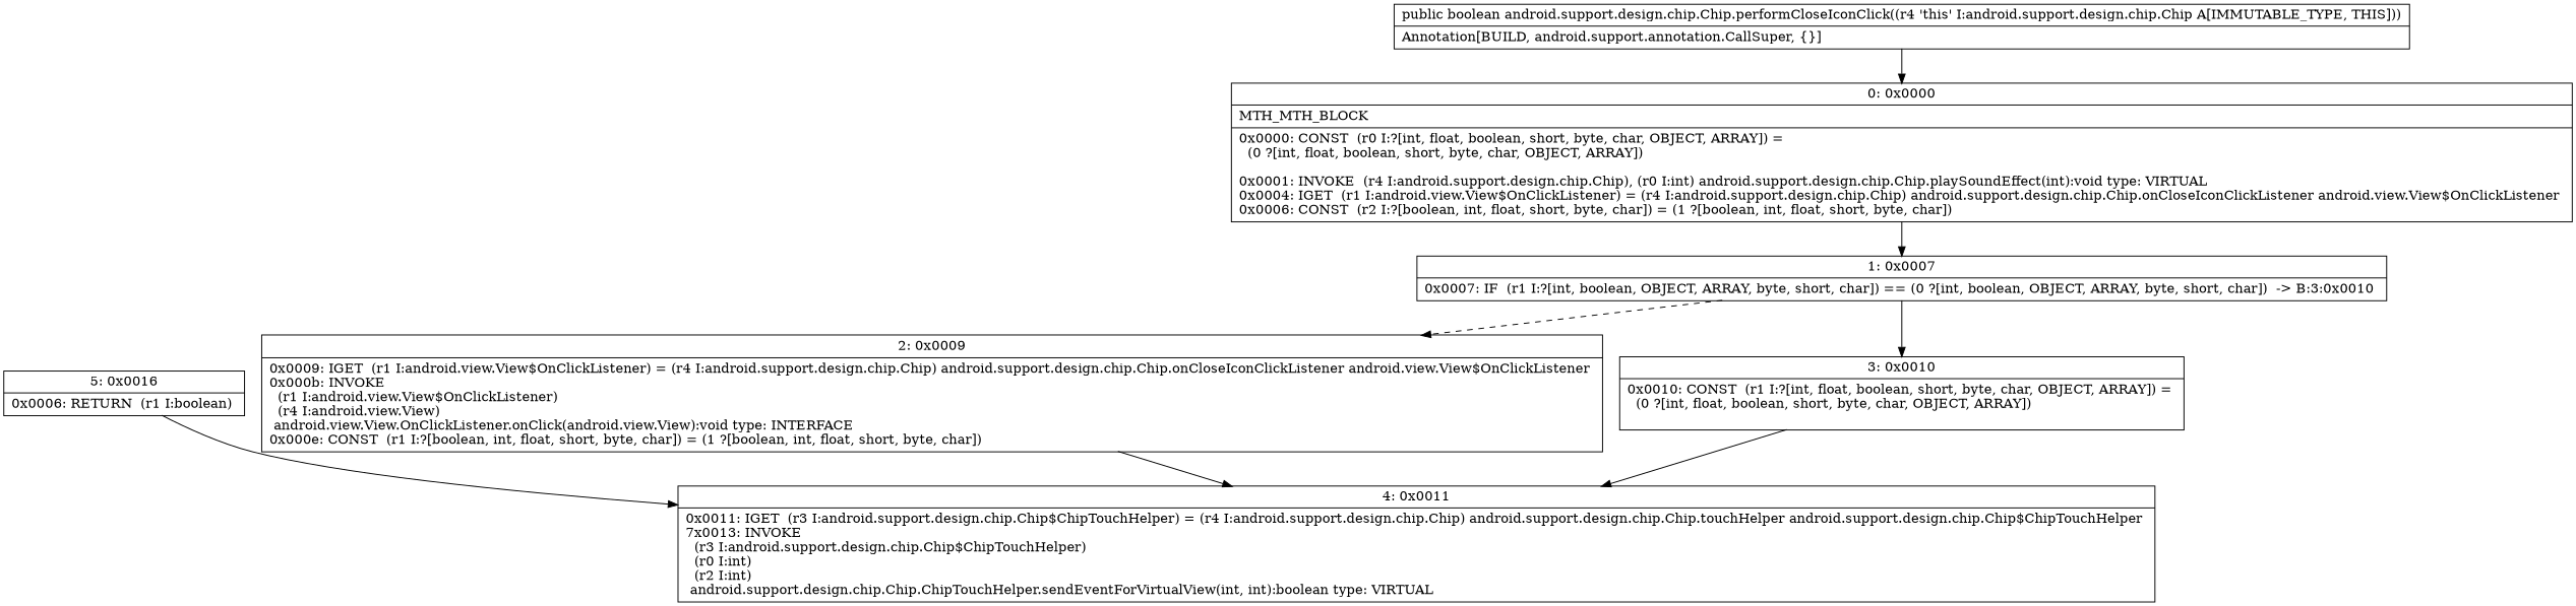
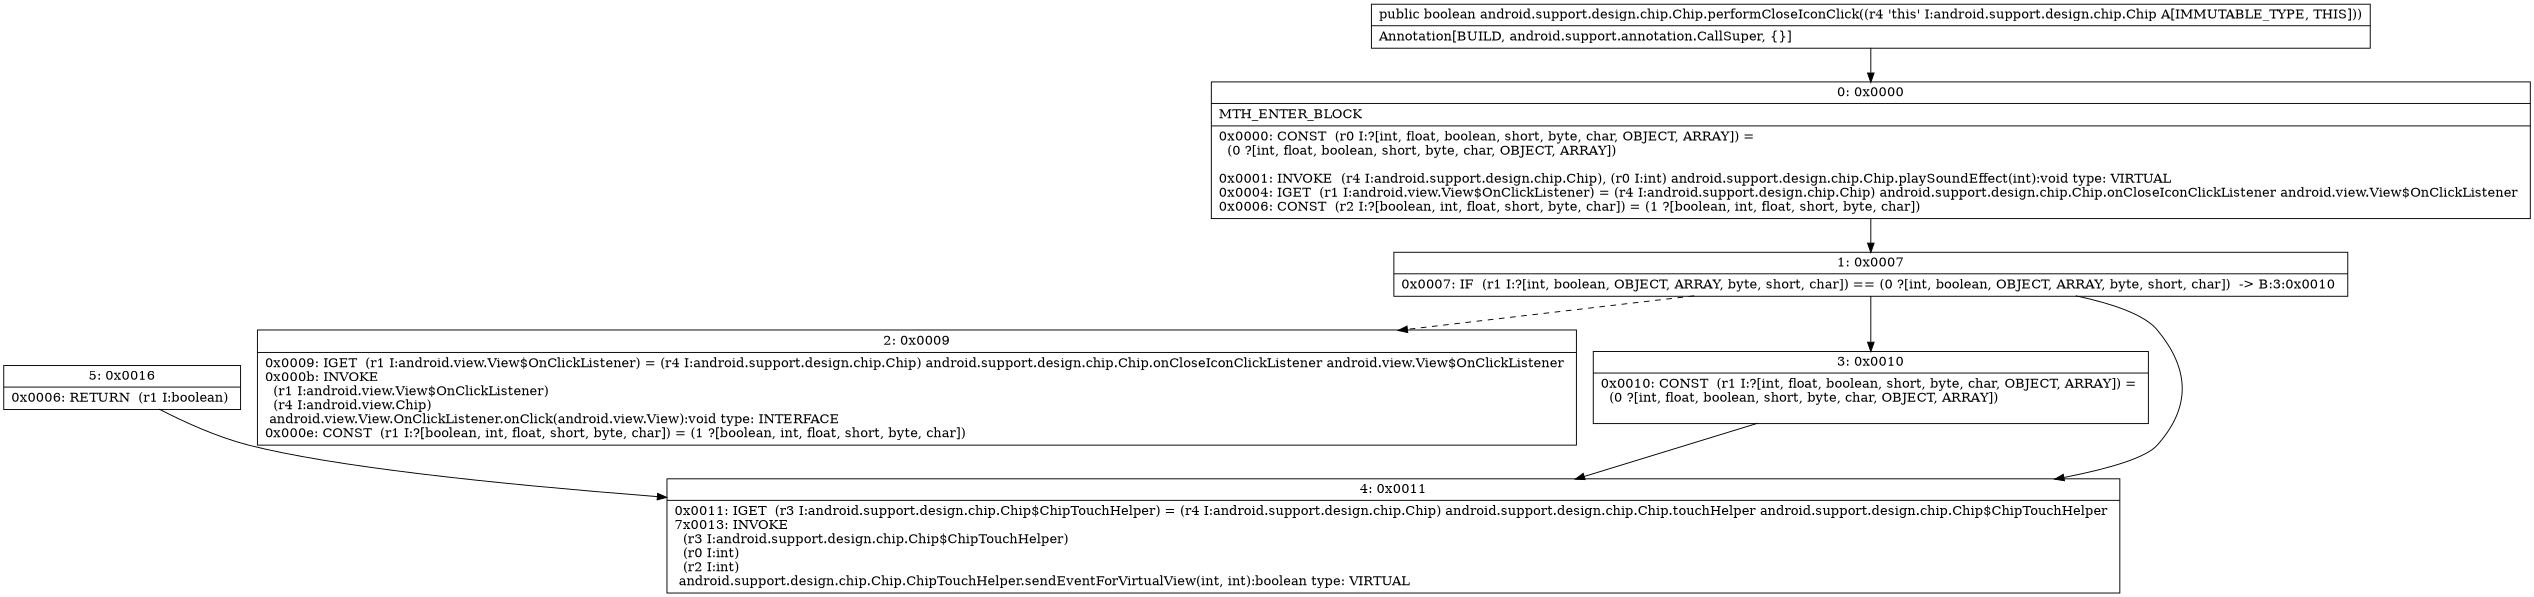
  digraph {
    node [shape=record]
-   n1 [label="{0\:\ 0x0000|MTH_MTH_BLOCK\l|0x0000: CONST  (r0 I:?[int, float, boolean, short, byte, char, OBJECT, ARRAY]) = \l  (0 ?[int, float, boolean, short, byte, char, OBJECT, ARRAY])\l \l0x0001: INVOKE  (r4 I:android.support.design.chip.Chip), (r0 I:int) android.support.design.chip.Chip.playSoundEffect(int):void type: VIRTUAL \l0x0004: IGET  (r1 I:android.view.View$OnClickListener) = (r4 I:android.support.design.chip.Chip) android.support.design.chip.Chip.onCloseIconClickListener android.view.View$OnClickListener \l0x0006: CONST  (r2 I:?[boolean, int, float, short, byte, char]) = (1 ?[boolean, int, float, short, byte, char]) \l}"]
+   n1 [label="{0\:\ 0x0000|MTH_ENTER_BLOCK\l|0x0000: CONST  (r0 I:?[int, float, boolean, short, byte, char, OBJECT, ARRAY]) = \l  (0 ?[int, float, boolean, short, byte, char, OBJECT, ARRAY])\l \l0x0001: INVOKE  (r4 I:android.support.design.chip.Chip), (r0 I:int) android.support.design.chip.Chip.playSoundEffect(int):void type: VIRTUAL \l0x0004: IGET  (r1 I:android.view.View$OnClickListener) = (r4 I:android.support.design.chip.Chip) android.support.design.chip.Chip.onCloseIconClickListener android.view.View$OnClickListener \l0x0006: CONST  (r2 I:?[boolean, int, float, short, byte, char]) = (1 ?[boolean, int, float, short, byte, char]) \l}"]
    n2 [label="{1\:\ 0x0007|0x0007: IF  (r1 I:?[int, boolean, OBJECT, ARRAY, byte, short, char]) == (0 ?[int, boolean, OBJECT, ARRAY, byte, short, char])  \-\> B:3:0x0010 \l}"]
-   n3 [label="{2\:\ 0x0009|0x0009: IGET  (r1 I:android.view.View$OnClickListener) = (r4 I:android.support.design.chip.Chip) android.support.design.chip.Chip.onCloseIconClickListener android.view.View$OnClickListener \l0x000b: INVOKE  \l  (r1 I:android.view.View$OnClickListener)\l  (r4 I:android.view.View)\l android.view.View.OnClickListener.onClick(android.view.View):void type: INTERFACE \l0x000e: CONST  (r1 I:?[boolean, int, float, short, byte, char]) = (1 ?[boolean, int, float, short, byte, char]) \l}"]
+   n3 [label="{2\:\ 0x0009|0x0009: IGET  (r1 I:android.view.View$OnClickListener) = (r4 I:android.support.design.chip.Chip) android.support.design.chip.Chip.onCloseIconClickListener android.view.View$OnClickListener \l0x000b: INVOKE  \l  (r1 I:android.view.View$OnClickListener)\l  (r4 I:android.view.Chip)\l android.view.View.OnClickListener.onClick(android.view.View):void type: INTERFACE \l0x000e: CONST  (r1 I:?[boolean, int, float, short, byte, char]) = (1 ?[boolean, int, float, short, byte, char]) \l}"]
    n4 [label="{3\:\ 0x0010|0x0010: CONST  (r1 I:?[int, float, boolean, short, byte, char, OBJECT, ARRAY]) = \l  (0 ?[int, float, boolean, short, byte, char, OBJECT, ARRAY])\l \l}"]
    n5 [label="{4\:\ 0x0011|0x0011: IGET  (r3 I:android.support.design.chip.Chip$ChipTouchHelper) = (r4 I:android.support.design.chip.Chip) android.support.design.chip.Chip.touchHelper android.support.design.chip.Chip$ChipTouchHelper \l7x0013: INVOKE  \l  (r3 I:android.support.design.chip.Chip$ChipTouchHelper)\l  (r0 I:int)\l  (r2 I:int)\l android.support.design.chip.Chip.ChipTouchHelper.sendEventForVirtualView(int, int):boolean type: VIRTUAL \l}"]
    n6 [label="{5\:\ 0x0016|0x0006: RETURN  (r1 I:boolean) \l}"]
    n7 [label="{public boolean android.support.design.chip.Chip.performCloseIconClick((r4 'this' I:android.support.design.chip.Chip A[IMMUTABLE_TYPE, THIS]))  | Annotation[BUILD, android.support.annotation.CallSuper, \{\}]\l}"]
    n1 -> n2
    n2 -> n3 [style=dashed]
    n2 -> n4
-   n3 -> n5
+   n2 -> n5
    n4 -> n5
    n6 -> n5
    n7 -> n1
  }
